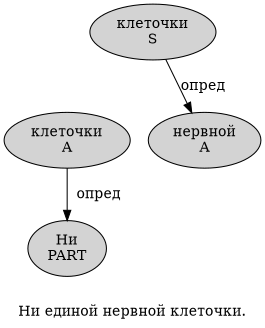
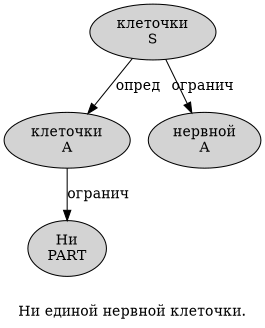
  digraph {
    label="Ни единой нервной клеточки."
    node [fillcolor=lightgray penwidth=1 shape=ellipse style=filled]
    n1 [label="Ни\nPART"]
    n2 [label="клеточки\nA"]
    n3 [label="нервной\nA"]
    n4 [label="клеточки\nS"]
-   n2 -> n1 [label="опред"]
-   n4 -> n3 [label="опред"]
+   n2 -> n1 [label="огранич"]
+   n4 -> n2 [label="опред"]
+   n4 -> n3 [label="огранич"]
  }
